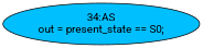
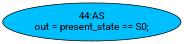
  strict digraph {
    fontname=Roboto
-   n1 [ast="<pyverilog.vparser.ast.Assign object at 0x7fad77a8b450>" def_var="['out']" fillcolor=deepskyblue label="34:AS\nout = present_state == S0;" statements="[]" style=filled typ=Assign use_var="['present_state']" fontname=Roboto]
+   n1 [ast="<pyverilog.vparser.ast.Assign object at 0x7fad77a8b450>" def_var="['out']" fillcolor=deepskyblue label="44:AS\nout = present_state == S0;" statements="[]" style=filled typ=Assign use_var="['present_state']" fontname=Roboto]
  }
